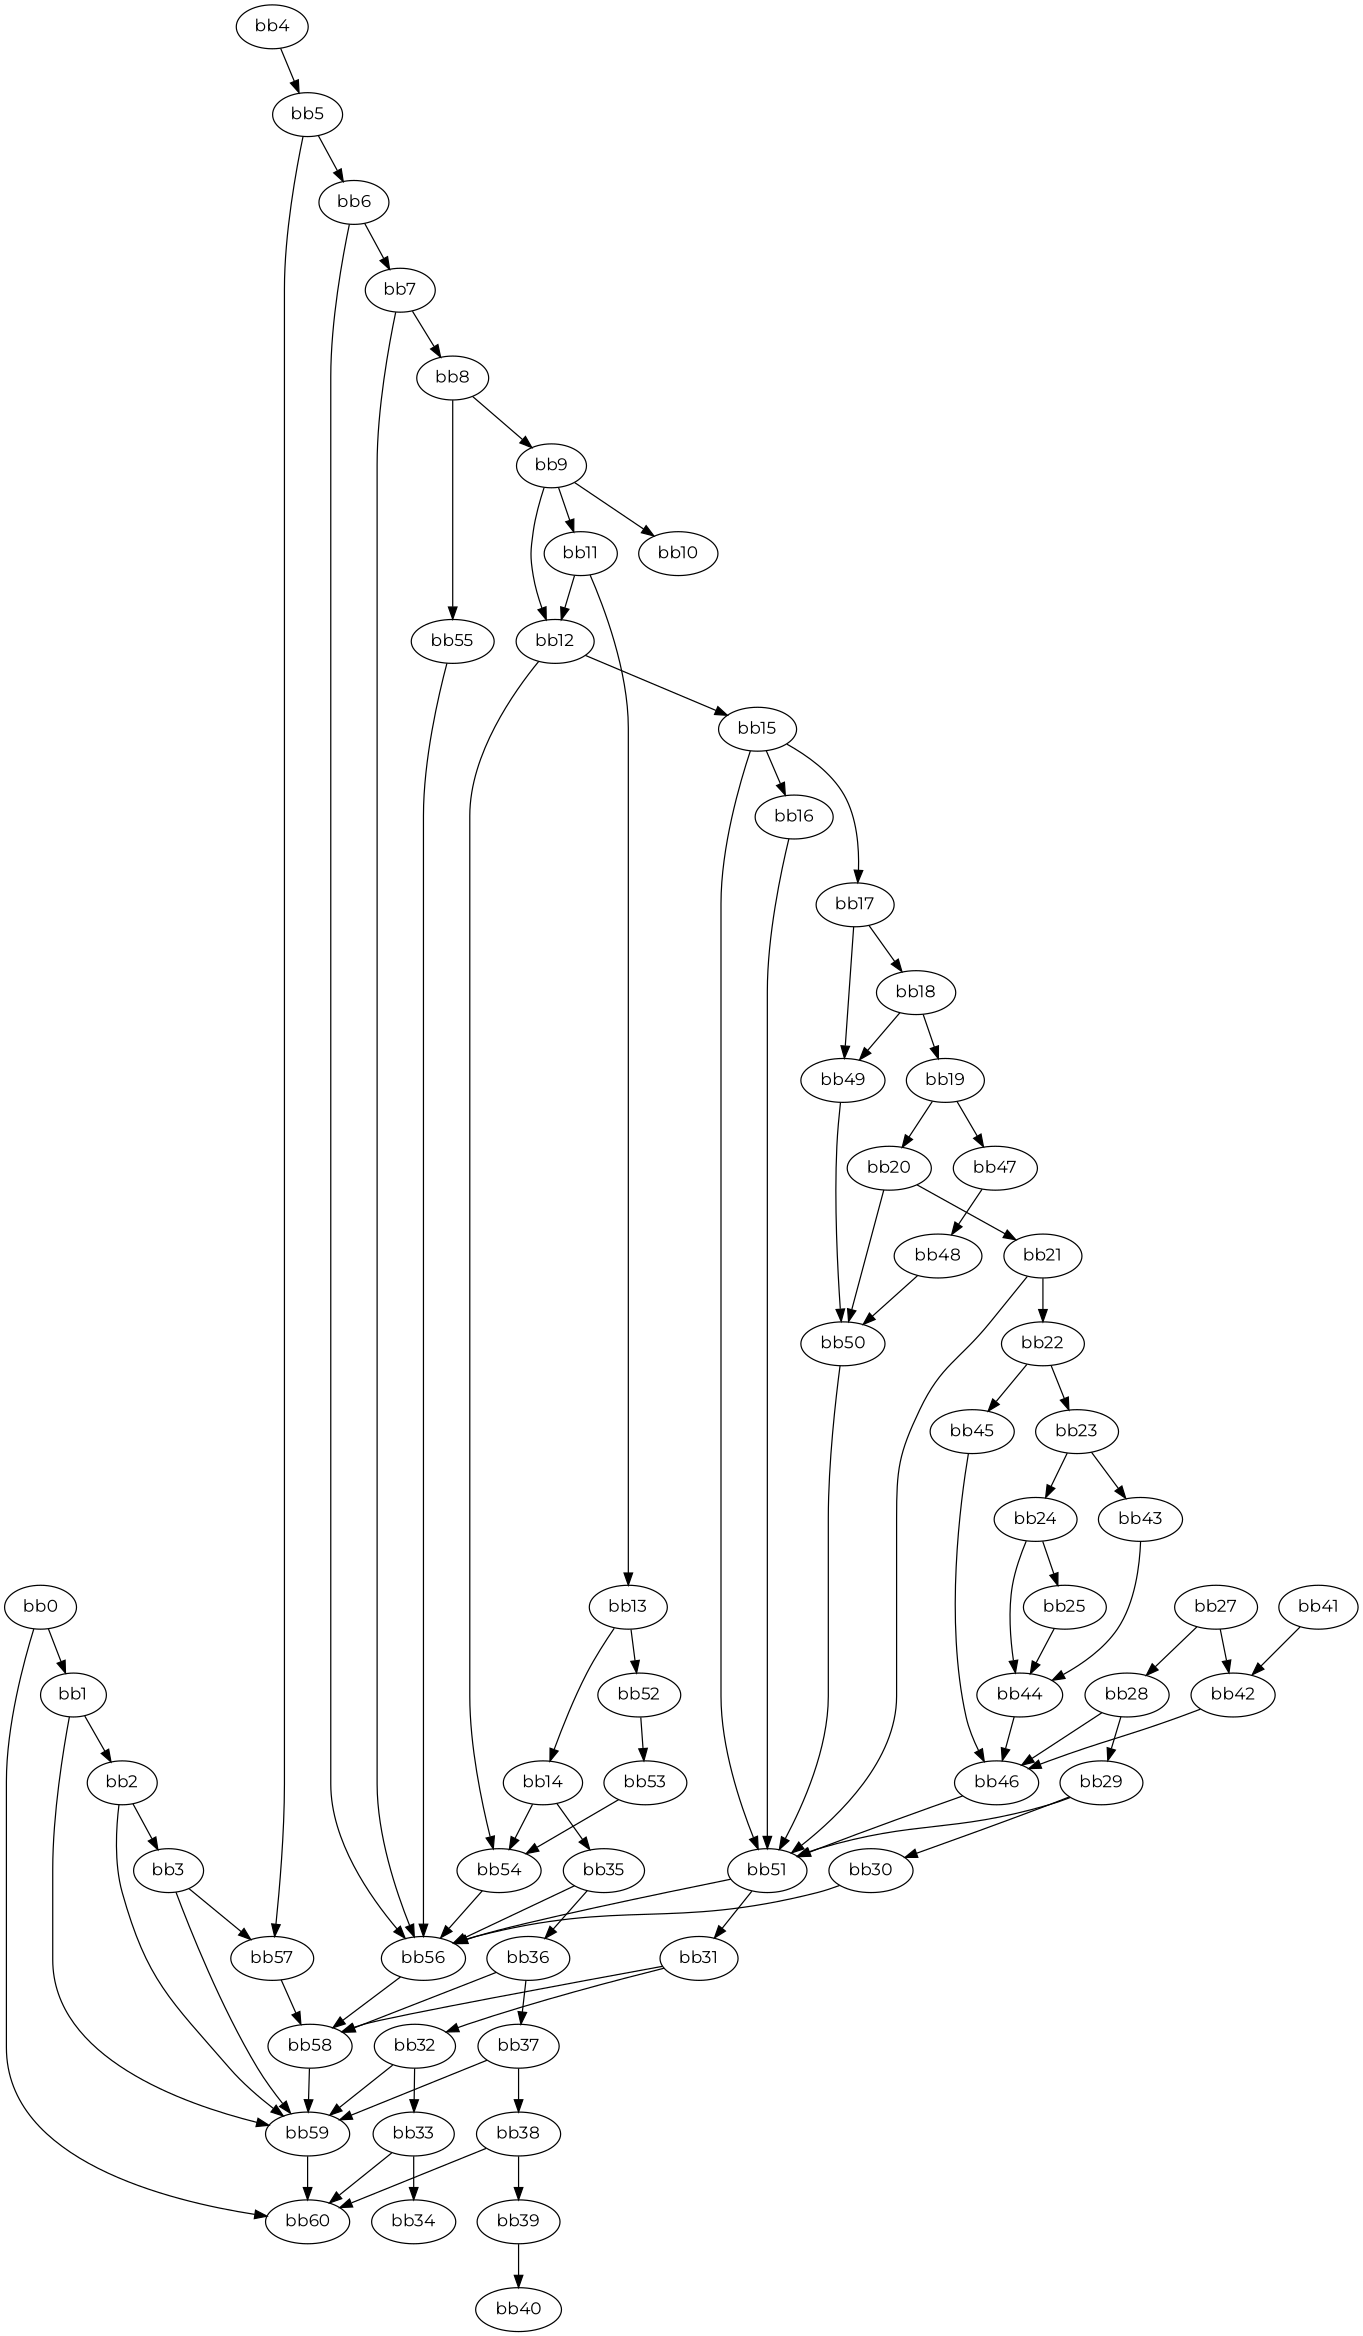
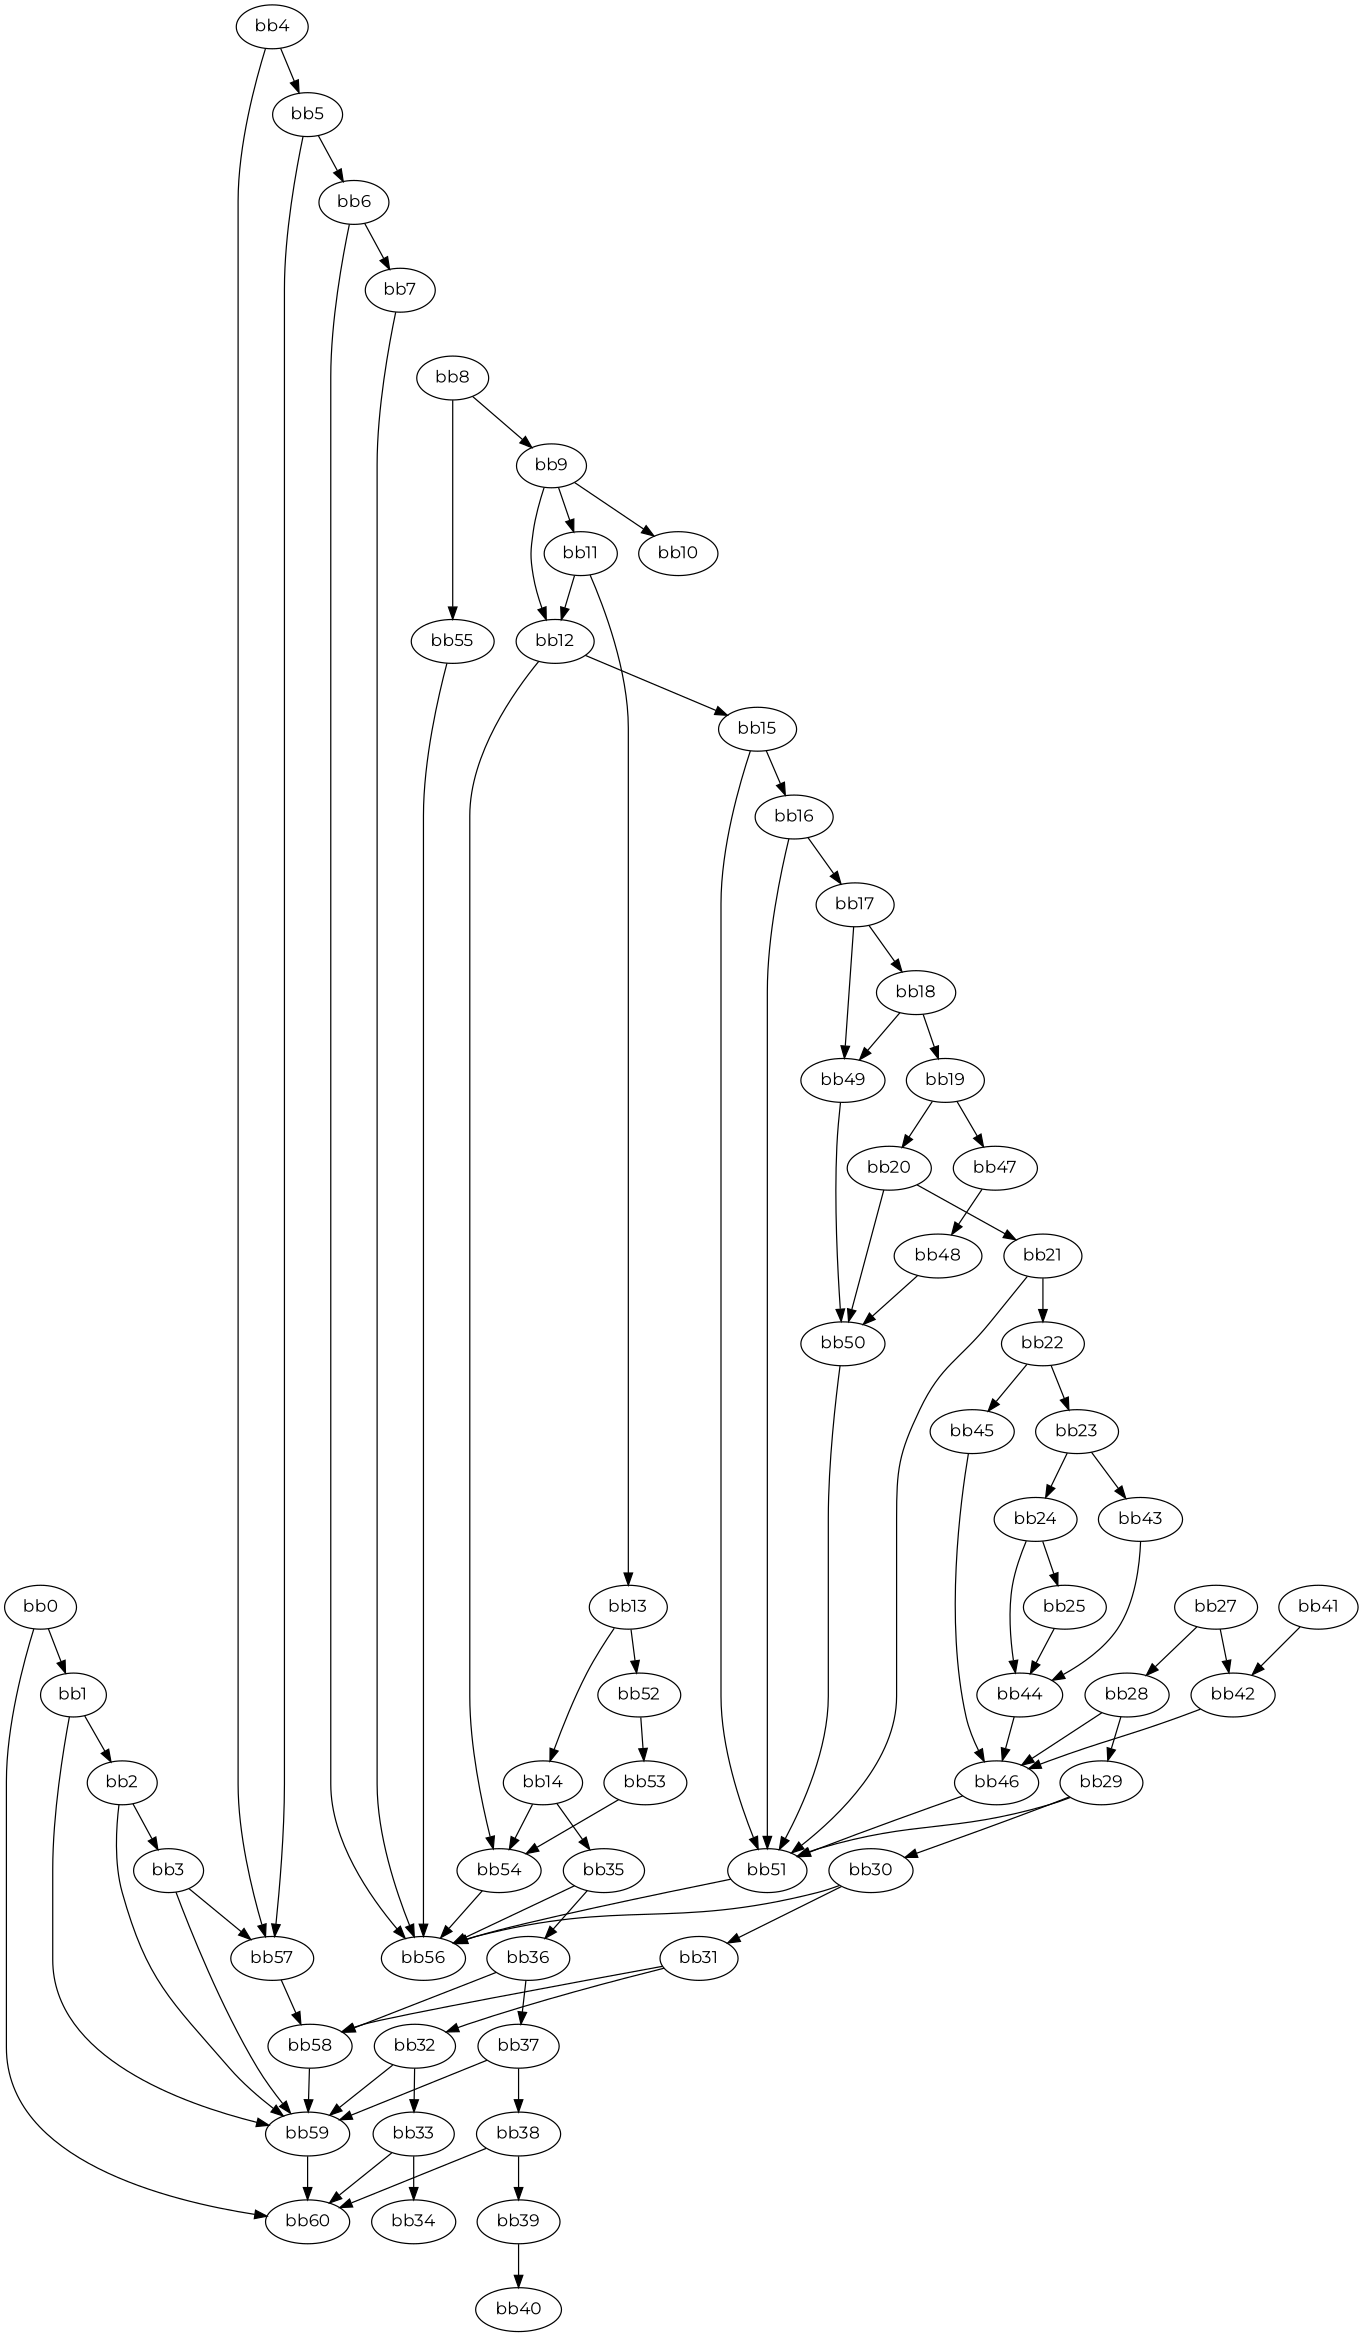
  digraph {
    fontname=Montserrat
    node [fontname=Montserrat]
    edge [fontname=Montserrat]
    n1 [label="bb0\l"]
    n2 [label="bb1\l"]
    n3 [label="bb60\l"]
    n4 [label="bb2\l"]
    n5 [label="bb59\l"]
    n6 [label="bb3\l"]
    n7 [label="bb57\l"]
    n8 [label="bb4\l"]
    n9 [label="bb5\l"]
    n10 [label="bb6\l"]
    n11 [label="bb58\l"]
    n12 [label="bb7\l"]
    n13 [label="bb56\l"]
    n14 [label="bb8\l"]
    n15 [label="bb9\l"]
    n16 [label="bb55\l"]
    n17 [label="bb10\l"]
    n18 [label="bb11\l"]
    n19 [label="bb12\l"]
    n20 [label="bb13\l"]
    n21 [label="bb15\l"]
    n22 [label="bb54\l"]
    n23 [label="bb14\l"]
    n24 [label="bb52\l"]
    n25 [label="bb16\l"]
    n26 [label="bb51\l"]
    n27 [label="bb35\l"]
    n28 [label="bb53\l"]
    n29 [label="bb36\l"]
    n30 [label="bb17\l"]
    n31 [label="bb18\l"]
    n32 [label="bb49\l"]
    n33 [label="bb19\l"]
    n34 [label="bb50\l"]
    n35 [label="bb20\l"]
    n36 [label="bb47\l"]
    n37 [label="bb21\l"]
    n38 [label="bb48\l"]
    n39 [label="bb22\l"]
    n40 [label="bb23\l"]
    n41 [label="bb45\l"]
    n42 [label="bb24\l"]
    n43 [label="bb43\l"]
    n44 [label="bb46\l"]
    n45 [label="bb25\l"]
    n46 [label="bb44\l"]
    n47 [label="bb27\l"]
    n48 [label="bb28\l"]
    n49 [label="bb42\l"]
    n50 [label="bb41\l"]
    n51 [label="bb29\l"]
    n52 [label="bb30\l"]
    n53 [label="bb31\l"]
    n54 [label="bb32\l"]
    n55 [label="bb33\l"]
    n56 [label="bb34\l"]
    n57 [label="bb40\l"]
    n58 [label="bb37\l"]
    n59 [label="bb38\l"]
    n60 [label="bb39\l"]
    n1 -> n2
    n1 -> n3
    n2 -> n4
    n2 -> n5
    n4 -> n5
    n4 -> n6
    n5 -> n3
    n6 -> n5
    n6 -> n7
    n7 -> n11
+   n8 -> n7
    n8 -> n9
    n9 -> n7
    n9 -> n10
    n10 -> n12
    n10 -> n13
    n11 -> n5
    n12 -> n13
-   n12 -> n14
-   n13 -> n11
    n14 -> n15
    n14 -> n16
    n15 -> n17
    n15 -> n18
    n15 -> n19
    n16 -> n13
    n18 -> n19
    n18 -> n20
    n19 -> n21
    n19 -> n22
    n20 -> n23
    n20 -> n24
    n21 -> n25
    n21 -> n26
    n22 -> n13
    n23 -> n22
    n23 -> n27
    n24 -> n28
    n25 -> n26
-   n21 -> n30
+   n25 -> n30
    n26 -> n13
    n27 -> n13
    n27 -> n29
    n28 -> n22
    n29 -> n11
    n29 -> n58
    n30 -> n31
    n30 -> n32
    n31 -> n32
    n31 -> n33
    n32 -> n34
    n33 -> n35
    n33 -> n36
    n34 -> n26
    n35 -> n34
    n35 -> n37
    n36 -> n38
    n37 -> n26
    n37 -> n39
    n38 -> n34
    n39 -> n40
    n39 -> n41
    n40 -> n42
    n40 -> n43
    n41 -> n44
    n42 -> n45
    n42 -> n46
    n43 -> n46
    n44 -> n26
    n45 -> n46
    n46 -> n44
    n47 -> n48
    n47 -> n49
    n48 -> n44
    n48 -> n51
    n49 -> n44
    n50 -> n49
    n51 -> n26
    n51 -> n52
    n52 -> n13
-   n26 -> n53
+   n52 -> n53
    n53 -> n11
    n53 -> n54
    n54 -> n5
    n54 -> n55
    n55 -> n3
    n55 -> n56
    n58 -> n5
    n58 -> n59
    n59 -> n3
    n59 -> n60
    n60 -> n57
  }
